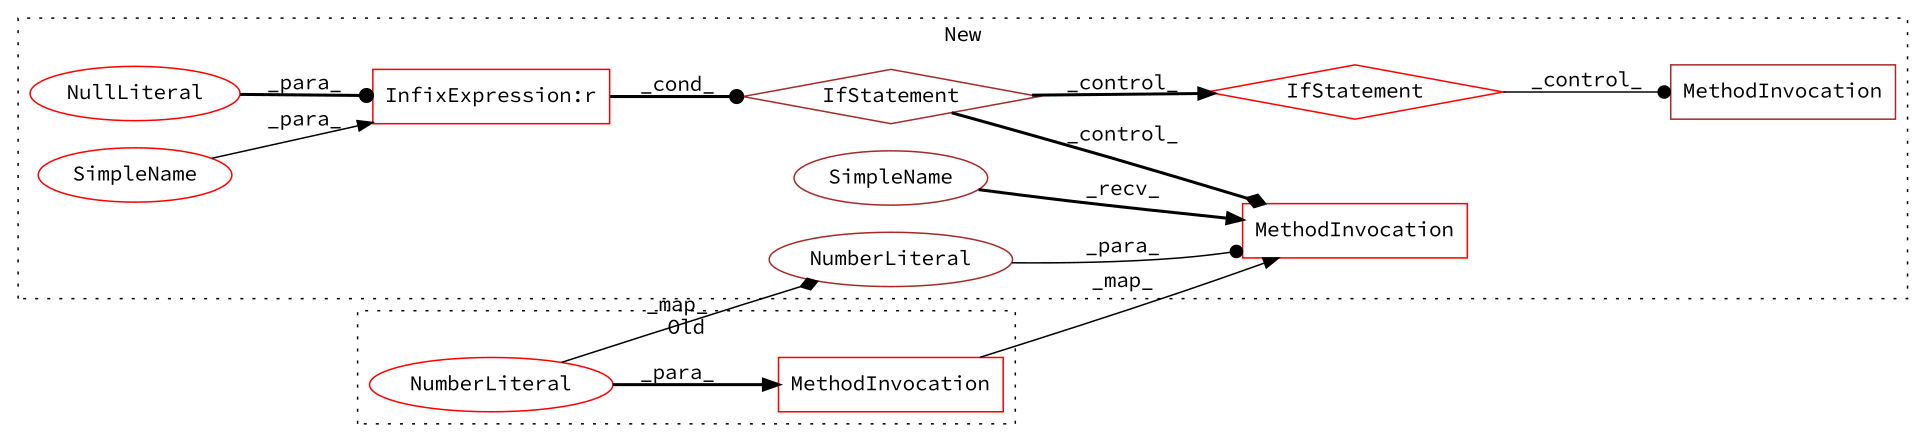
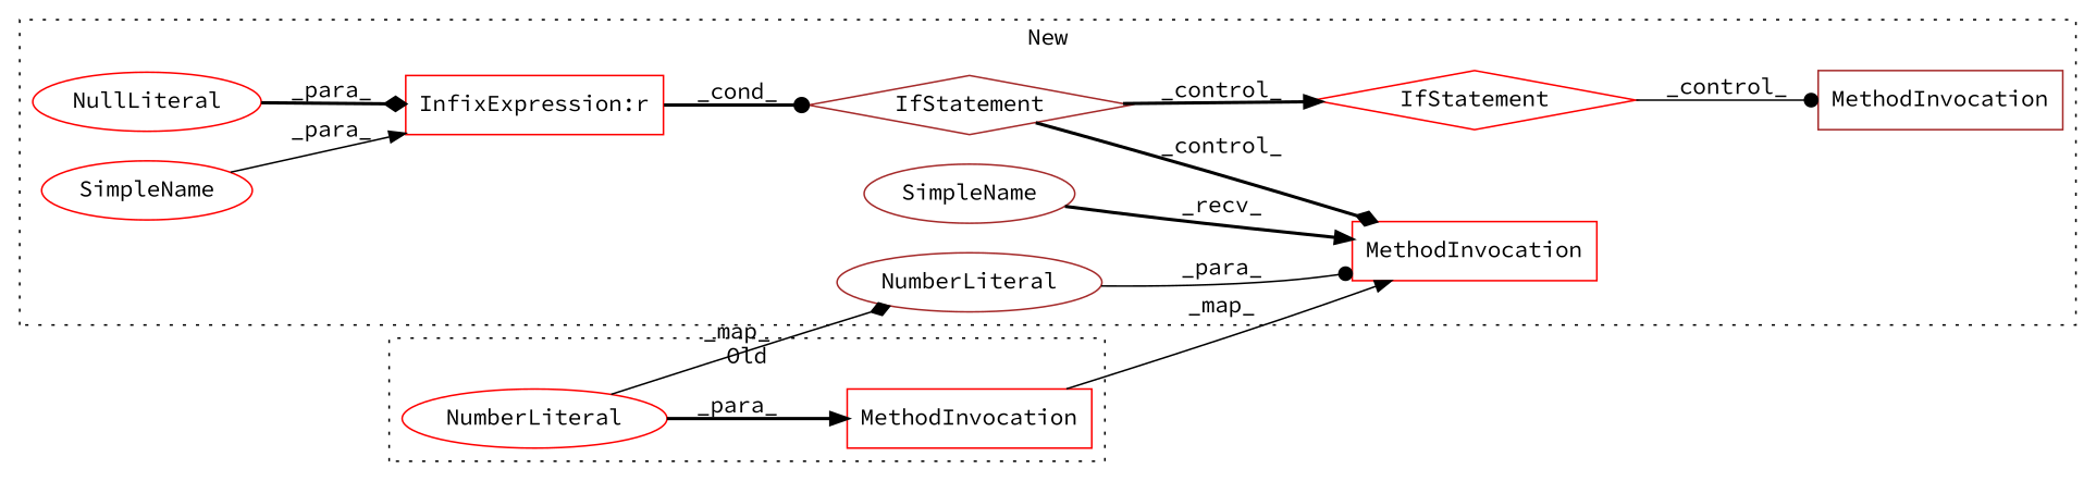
  digraph {
    rankdir=LR
    fontname="Source Code Pro"
    node [a=32 l="8,1" shape=ellipse color=red fontname="Source Code Pro"]
    edge [style=bold arrowhead=normal fontname="Source Code Pro"]
    n1 [label=MethodInvocation s="13105,13152" shape=box]
    n2 [a=34 l=1 label=NumberLiteral s=13113]
    n3 [a=25 l="4,2" label=IfStatement s="11578,11605" shape=diamond color=brown]
    n4 [a=25 l="4,2" label=IfStatement s="11746,11805" shape=diamond]
    n5 [label=MethodInvocation s="13173,13230" shape=box]
    n6 [l=13 label=MethodInvocation s=11869 shape=box color=brown]
    n7 [a=33 l=4 label=NullLiteral s=11601]
    n8 [a=34 l=1 label=NumberLiteral s=13181 color=brown]
    n9 [a=42 l=10 label=SimpleName s=13162 color=brown]
    n10 [a=42 l=15 label=SimpleName s=11582]
    n11 [a=27 l=4 label="InfixExpression:r" s=11597 shape=box]
    subgraph cluster_1 {
      label=Old
      style=dotted
      n1
      n2
    }
    subgraph cluster_2 {
      label=New
      style=dotted
      n3
      n4
      n5
      n6
      n7
      n8
      n9
      n10
      n11
    }
    n1 -> n5 [label=_map_ style=solid]
    n2 -> n1 [label=_para_]
    n2 -> n8 [label=_map_ style=solid arrowhead=diamond]
    n3 -> n4 [label=_control_]
    n3 -> n5 [label=_control_ arrowhead=diamond]
    n4 -> n6 [label=_control_ style=solid arrowhead=dot]
-   n7 -> n11 [label=_para_ arrowhead=dot]
+   n7 -> n11 [label=_para_ arrowhead=diamond]
    n8 -> n5 [label=_para_ style=solid arrowhead=dot]
    n9 -> n5 [label=_recv_]
    n10 -> n11 [label=_para_ style=solid]
    n11 -> n3 [label=_cond_ arrowhead=dot]
  }
